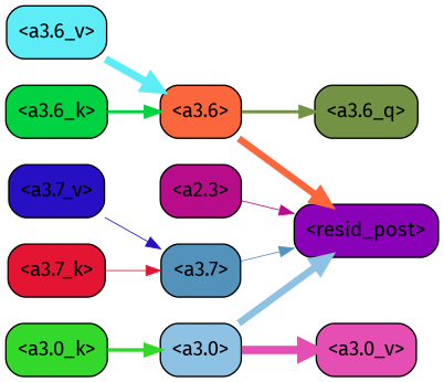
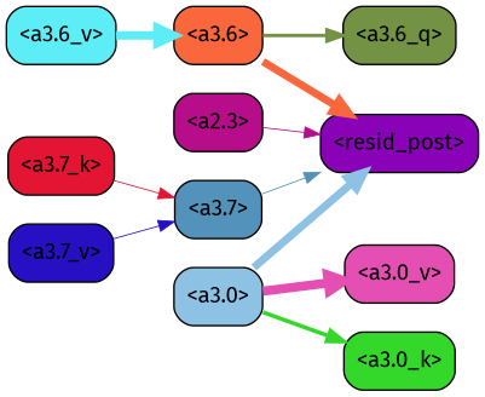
  strict digraph {
    fontname="Fira Sans"
    rankdir=LR
    splines=true
    node [color=black fontname="Fira Sans" shape=box style="filled, rounded"]
    edge [fontname="Fira Sans" penwidth=0.6]
    "<a3.7>" [fillcolor="#5392ba"]
    "<resid_post>" [fillcolor="#8902b8"]
    "<a3.6>" [fillcolor="#fb673c"]
    "<a3.6_q>" [fillcolor="#749243"]
    "<a3.0>" [fillcolor="#8ec2e4"]
    "<a3.0_v>" [fillcolor="#e54fb3"]
    "<a2.3>" [fillcolor="#b70d8b"]
    "<a3.7_k>" [fillcolor="#e31532"]
-   "<a3.6_k>" [fillcolor="#01d241"]
    "<a3.0_k>" [fillcolor="#34d82b"]
    "<a3.7_v>" [fillcolor="#2710c4"]
    "<a3.6_v>" [fillcolor="#5cedf6"]
    "<a3.7>" -> "<resid_post>" [color="#5392ba"]
    "<a3.6>" -> "<resid_post>" [color="#fb673c" penwidth=4.7534414529800415]
    "<a3.6>" -> "<a3.6_q>" [color="#749243" penwidth=2.160832464694977]
    "<a3.0>" -> "<resid_post>" [color="#8ec2e4" penwidth=4.898576855659485]
    "<a3.0>" -> "<a3.0_v>" [color="#e54fb3" penwidth=5.680712580680847]
    "<a2.3>" -> "<resid_post>" [color="#b70d8b"]
    "<a3.7_k>" -> "<a3.7>" [color="#e31532"]
-   "<a3.6_k>" -> "<a3.6>" [color="#01d241" penwidth=2.13908451795578]
-   "<a3.0_k>" -> "<a3.0>" [color="#34d82b" penwidth=2.520303964614868]
+   "<a3.0>" -> "<a3.0_k>" [color="#34d82b" penwidth=2.520303964614868]
    "<a3.7_v>" -> "<a3.7>" [color="#2710c4"]
    "<a3.6_v>" -> "<a3.6>" [color="#5cedf6" penwidth=5.297133803367615]
  }
